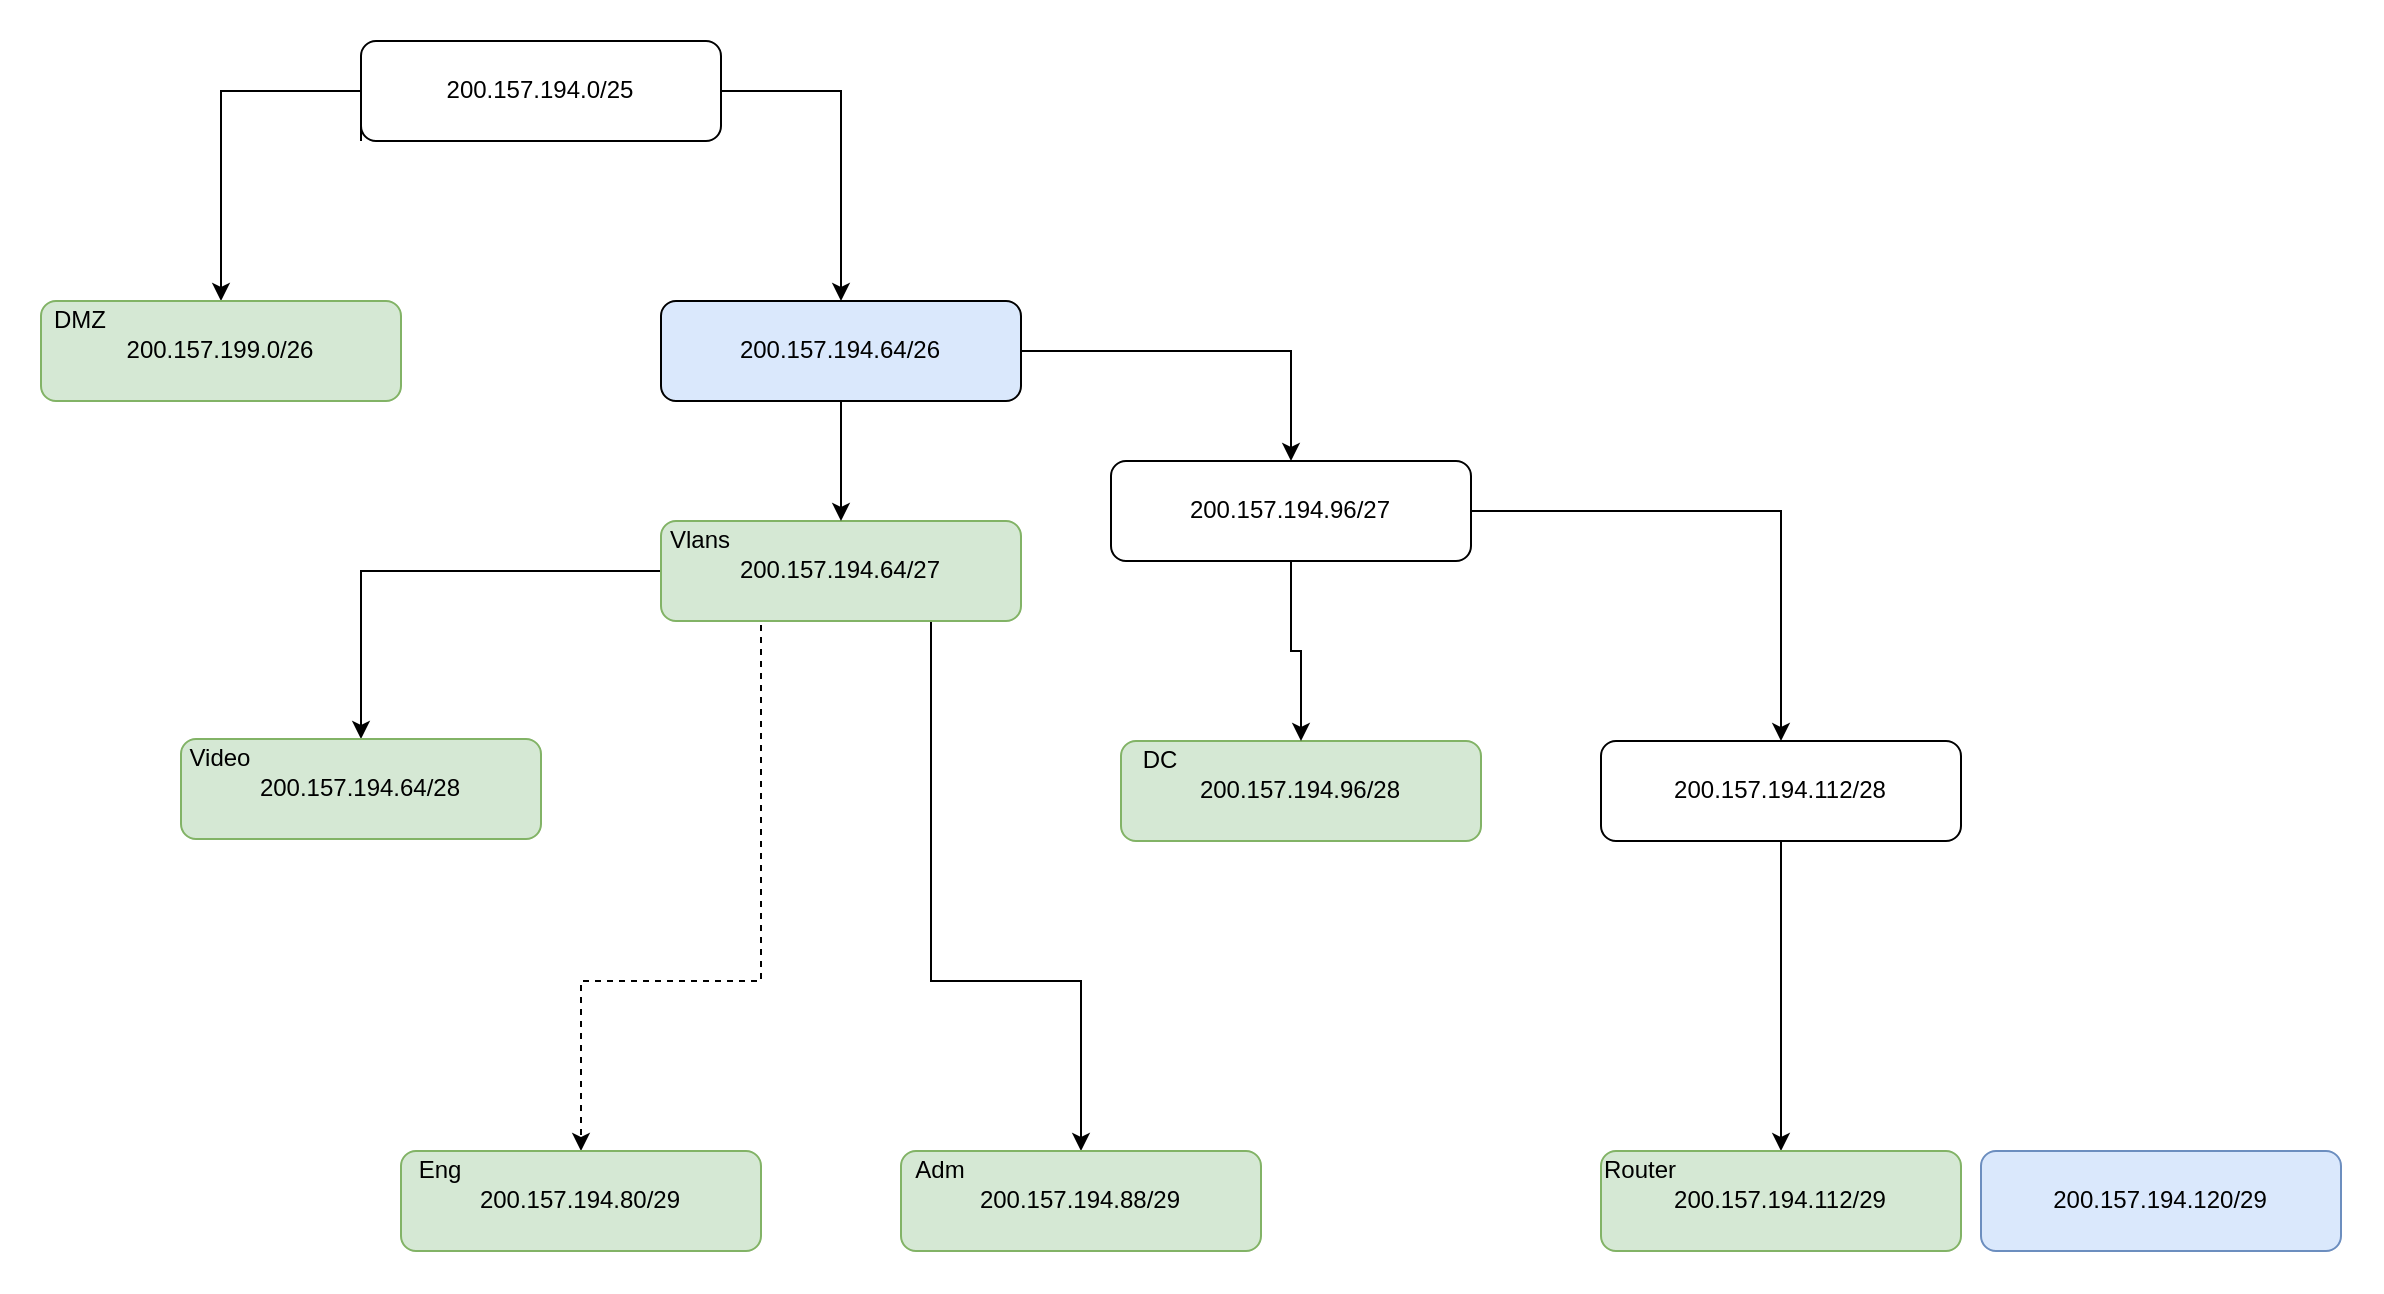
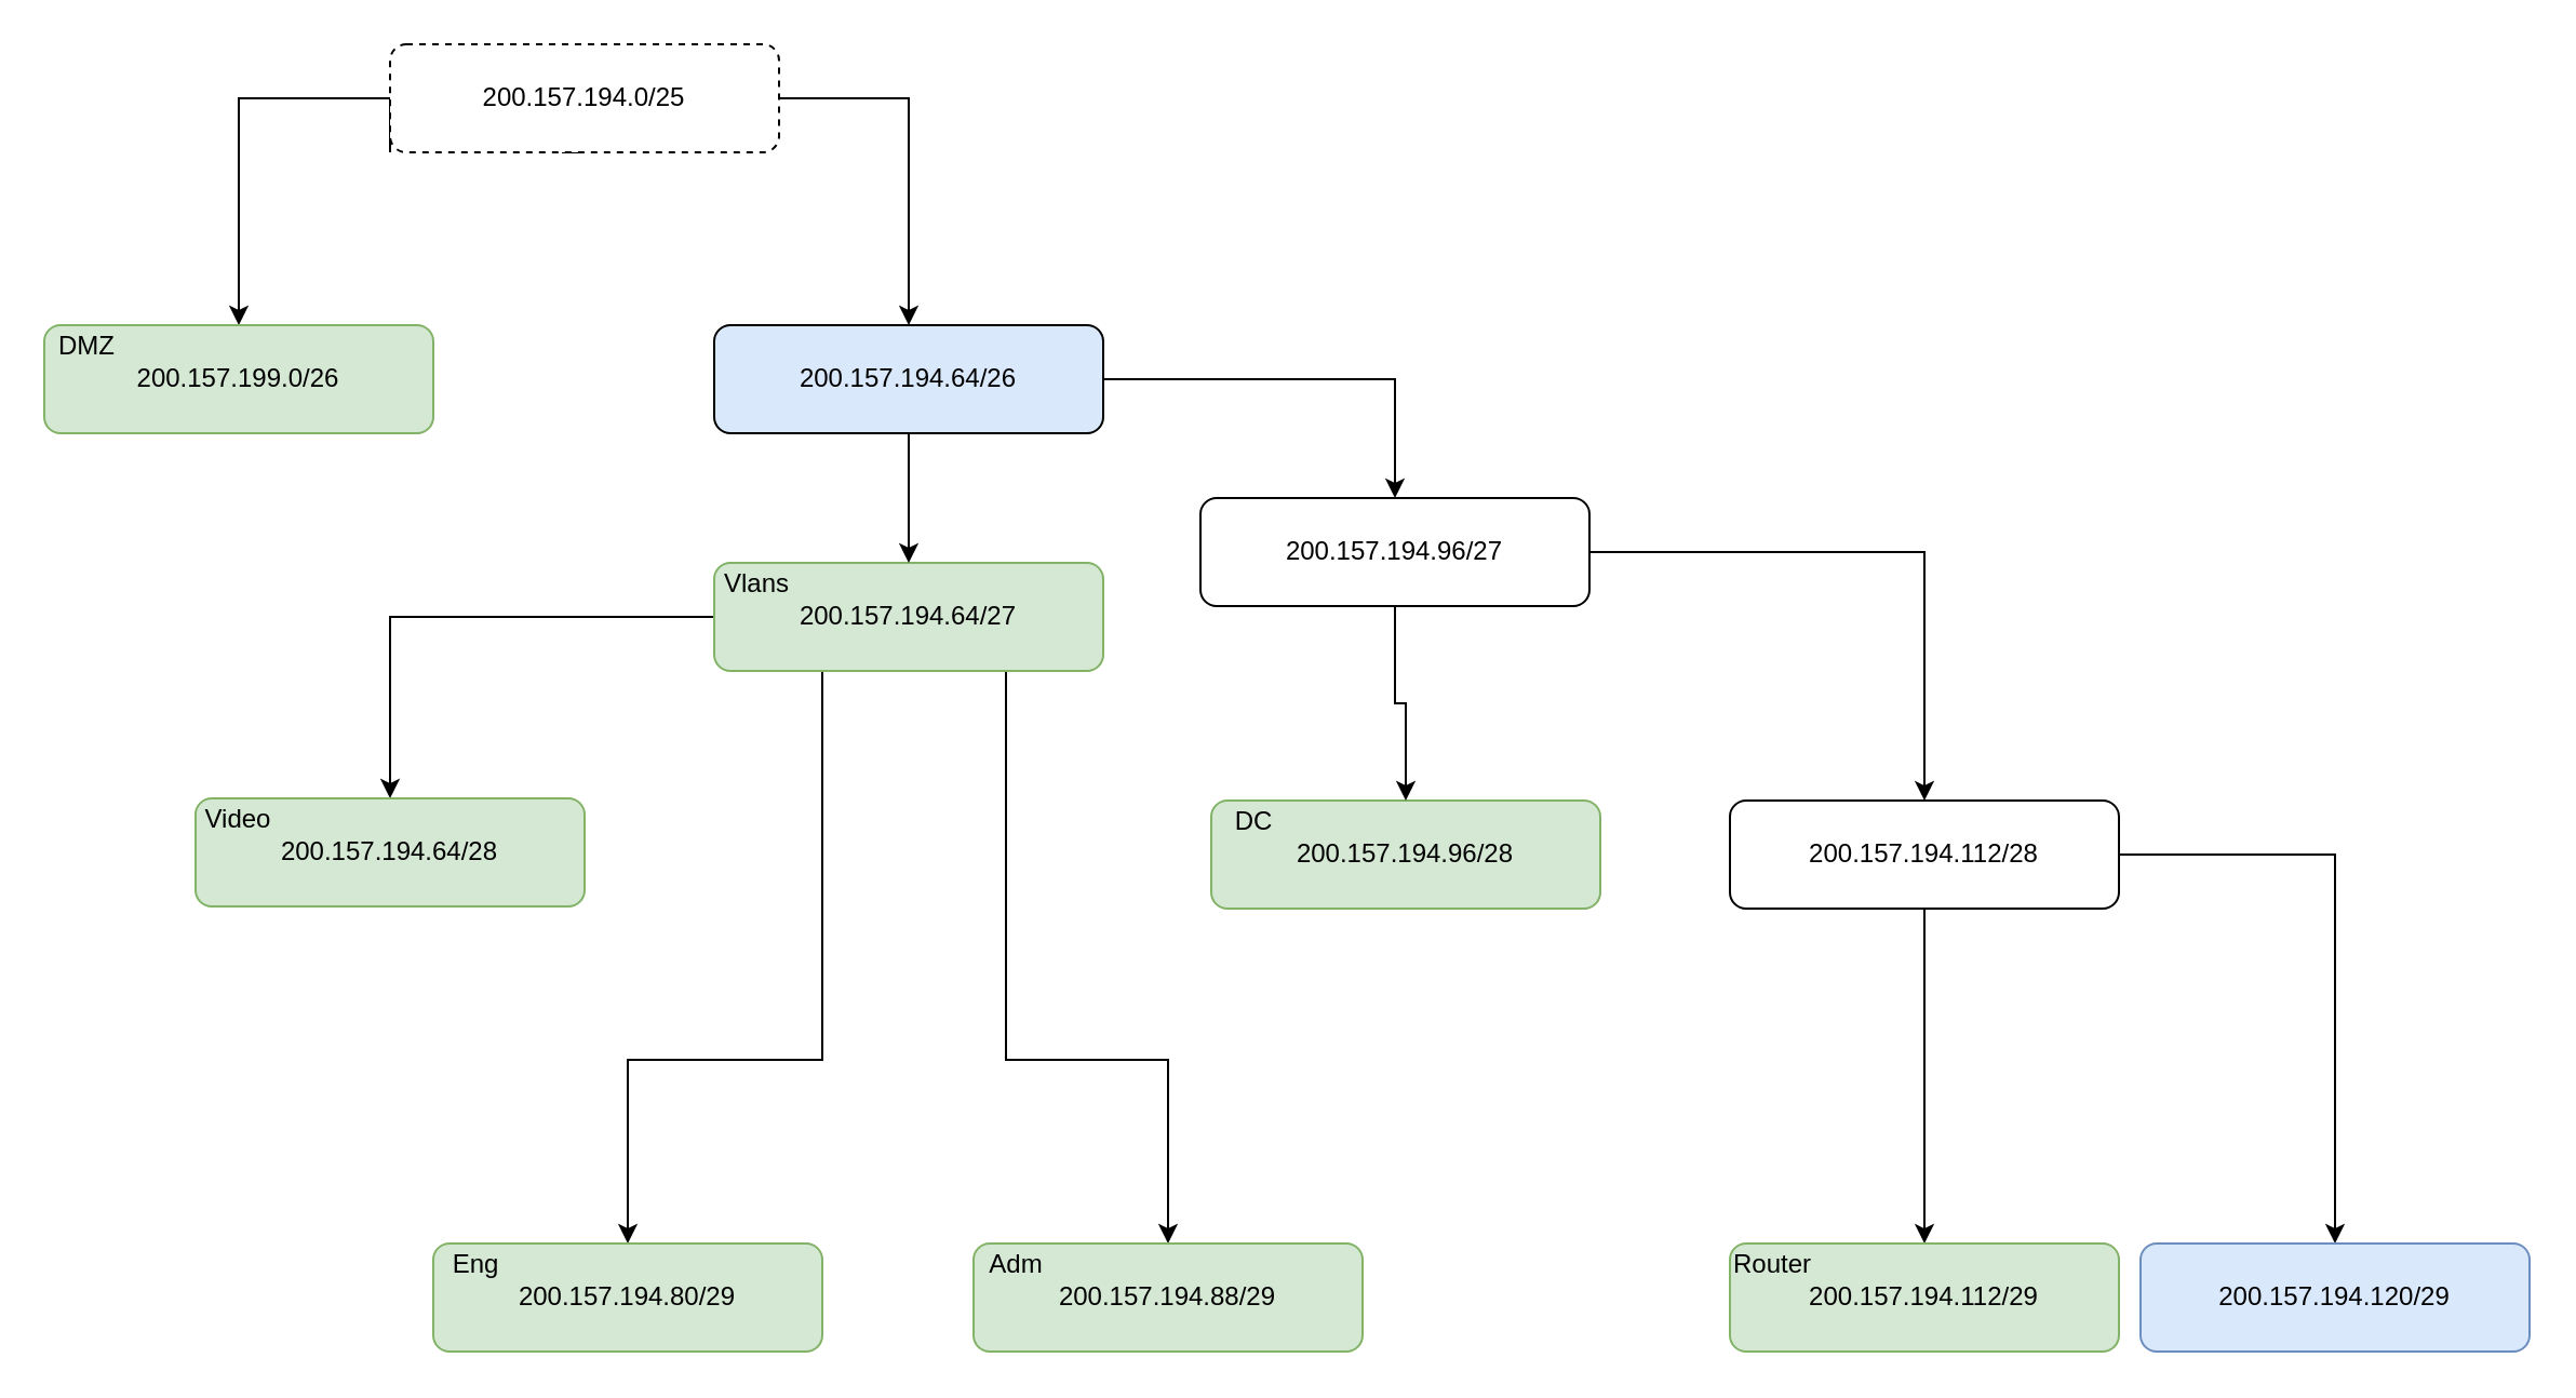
  <mxCell id="0" />
  <mxCell id="1" parent="0" />
  <mxCell id="2" style="edgeStyle=orthogonalEdgeStyle;rounded=0;orthogonalLoop=1;jettySize=auto;html=1;exitX=0;exitY=1;exitDx=0;exitDy=0;entryX=0.5;entryY=0;entryDx=0;entryDy=0;" edge="1" parent="1" source="4" target="16"><mxGeometry relative="1" as="geometry"><Array as="points"><mxPoint x="330" y="45" /><mxPoint x="140" y="45" /></Array></mxGeometry></mxCell>
  <mxCell id="3" style="edgeStyle=orthogonalEdgeStyle;rounded=0;orthogonalLoop=1;jettySize=auto;html=1;exitX=0.5;exitY=1;exitDx=0;exitDy=0;entryX=0.5;entryY=0;entryDx=0;entryDy=0;" edge="1" parent="1" source="4" target="15"><mxGeometry relative="1" as="geometry"><Array as="points"><mxPoint x="260" y="45" /><mxPoint x="420" y="45" /></Array></mxGeometry></mxCell>
- <mxCell id="4" value="200.157.194.0/25" style="rounded=1;whiteSpace=wrap;html=1;" vertex="1" parent="1"><mxGeometry x="180" y="20" width="180" height="50" as="geometry" /></mxCell>
+ <mxCell id="4" value="200.157.194.0/25" style="rounded=1;whiteSpace=wrap;html=1;dashed=1;" vertex="1" parent="1"><mxGeometry x="180" y="20" width="180" height="50" as="geometry" /></mxCell>
  <mxCell id="5" style="edgeStyle=orthogonalEdgeStyle;rounded=0;orthogonalLoop=1;jettySize=auto;html=1;exitX=0.5;exitY=1;exitDx=0;exitDy=0;entryX=0.5;entryY=0;entryDx=0;entryDy=0;" edge="1" parent="1" source="7" target="23"><mxGeometry relative="1" as="geometry" /></mxCell>
+ <mxCell id="6" style="edgeStyle=orthogonalEdgeStyle;rounded=0;orthogonalLoop=1;jettySize=auto;html=1;exitX=1;exitY=0.5;exitDx=0;exitDy=0;entryX=0.5;entryY=0;entryDx=0;entryDy=0;" edge="1" parent="1" source="7" target="22"><mxGeometry relative="1" as="geometry" /></mxCell>
  <mxCell id="7" value="200.157.194.112/28" style="rounded=1;whiteSpace=wrap;html=1;" vertex="1" parent="1"><mxGeometry x="800" y="370" width="180" height="50" as="geometry" /></mxCell>
  <mxCell id="8" value="200.157.194.96/28" style="rounded=1;whiteSpace=wrap;html=1;fillColor=#d5e8d4;strokeColor=#82b366;" vertex="1" parent="1"><mxGeometry x="560" y="370" width="180" height="50" as="geometry" /></mxCell>
  <mxCell id="9" style="edgeStyle=orthogonalEdgeStyle;rounded=0;orthogonalLoop=1;jettySize=auto;html=1;exitX=0;exitY=0.5;exitDx=0;exitDy=0;entryX=0.5;entryY=0;entryDx=0;entryDy=0;" edge="1" parent="1" source="12" target="27"><mxGeometry relative="1" as="geometry" /></mxCell>
- <mxCell id="10" style="edgeStyle=orthogonalEdgeStyle;rounded=0;orthogonalLoop=1;jettySize=auto;html=1;exitX=0.5;exitY=1;exitDx=0;exitDy=0;entryX=0.5;entryY=0;entryDx=0;entryDy=0;dashed=1;" edge="1" parent="1" source="12" target="26"><mxGeometry relative="1" as="geometry"><mxPoint x="270" y="470" as="targetPoint" /><Array as="points"><mxPoint x="380" y="310" /><mxPoint x="380" y="490" /><mxPoint x="290" y="490" /></Array></mxGeometry></mxCell>
+ <mxCell id="10" style="edgeStyle=orthogonalEdgeStyle;rounded=0;orthogonalLoop=1;jettySize=auto;html=1;exitX=0.5;exitY=1;exitDx=0;exitDy=0;entryX=0.5;entryY=0;entryDx=0;entryDy=0;" edge="1" parent="1" source="12" target="26"><mxGeometry relative="1" as="geometry"><mxPoint x="270" y="470" as="targetPoint" /><Array as="points"><mxPoint x="380" y="310" /><mxPoint x="380" y="490" /><mxPoint x="290" y="490" /></Array></mxGeometry></mxCell>
  <mxCell id="11" style="edgeStyle=orthogonalEdgeStyle;rounded=0;orthogonalLoop=1;jettySize=auto;html=1;exitX=0.75;exitY=1;exitDx=0;exitDy=0;entryX=0.5;entryY=0;entryDx=0;entryDy=0;" edge="1" parent="1" source="12" target="29"><mxGeometry relative="1" as="geometry"><Array as="points"><mxPoint x="465" y="490" /><mxPoint x="540" y="490" /></Array></mxGeometry></mxCell>
  <mxCell id="12" value="200.157.194.64/27" style="rounded=1;whiteSpace=wrap;html=1;fillColor=#d5e8d4;strokeColor=#82b366;" vertex="1" parent="1"><mxGeometry x="330" y="260" width="180" height="50" as="geometry" /></mxCell>
  <mxCell id="13" style="edgeStyle=orthogonalEdgeStyle;rounded=0;orthogonalLoop=1;jettySize=auto;html=1;exitX=0.5;exitY=1;exitDx=0;exitDy=0;entryX=0.5;entryY=0;entryDx=0;entryDy=0;" edge="1" parent="1" source="15" target="12"><mxGeometry relative="1" as="geometry" /></mxCell>
  <mxCell id="14" style="edgeStyle=orthogonalEdgeStyle;rounded=0;orthogonalLoop=1;jettySize=auto;html=1;exitX=1;exitY=0.5;exitDx=0;exitDy=0;entryX=0.5;entryY=0;entryDx=0;entryDy=0;" edge="1" parent="1" source="15" target="20"><mxGeometry relative="1" as="geometry" /></mxCell>
  <mxCell id="15" value="200.157.194.64/26" style="rounded=1;whiteSpace=wrap;html=1;fillColor=#dae8fc;" vertex="1" parent="1"><mxGeometry x="330" y="150" width="180" height="50" as="geometry" /></mxCell>
  <mxCell id="16" value="200.157.199.0/26" style="rounded=1;whiteSpace=wrap;html=1;fillColor=#d5e8d4;strokeColor=#82b366;" vertex="1" parent="1"><mxGeometry x="20" y="150" width="180" height="50" as="geometry" /></mxCell>
  <mxCell id="17" value="DMZ" style="text;html=1;strokeColor=none;fillColor=none;align=center;verticalAlign=middle;whiteSpace=wrap;rounded=0;" vertex="1" parent="1"><mxGeometry x="20" y="150" width="40" height="20" as="geometry" /></mxCell>
  <mxCell id="18" style="edgeStyle=orthogonalEdgeStyle;rounded=0;orthogonalLoop=1;jettySize=auto;html=1;exitX=0.5;exitY=1;exitDx=0;exitDy=0;entryX=0.5;entryY=0;entryDx=0;entryDy=0;" edge="1" parent="1" source="20" target="8"><mxGeometry relative="1" as="geometry" /></mxCell>
  <mxCell id="19" style="edgeStyle=orthogonalEdgeStyle;rounded=0;orthogonalLoop=1;jettySize=auto;html=1;exitX=1;exitY=0.5;exitDx=0;exitDy=0;" edge="1" parent="1" source="20" target="7"><mxGeometry relative="1" as="geometry" /></mxCell>
  <mxCell id="20" value="200.157.194.96/27" style="rounded=1;whiteSpace=wrap;html=1;" vertex="1" parent="1"><mxGeometry x="555" y="230" width="180" height="50" as="geometry" /></mxCell>
  <mxCell id="21" value="DC" style="text;html=1;strokeColor=none;fillColor=none;align=center;verticalAlign=middle;whiteSpace=wrap;rounded=0;" vertex="1" parent="1"><mxGeometry x="560" y="370" width="40" height="20" as="geometry" /></mxCell>
  <mxCell id="22" value="200.157.194.120/29" style="rounded=1;whiteSpace=wrap;html=1;fillColor=#dae8fc;strokeColor=#6c8ebf;" vertex="1" parent="1"><mxGeometry x="990" y="575" width="180" height="50" as="geometry" /></mxCell>
  <mxCell id="23" value="200.157.194.112/29" style="rounded=1;whiteSpace=wrap;html=1;fillColor=#d5e8d4;strokeColor=#82b366;" vertex="1" parent="1"><mxGeometry x="800" y="575" width="180" height="50" as="geometry" /></mxCell>
  <mxCell id="24" value="Router" style="text;html=1;strokeColor=none;fillColor=none;align=center;verticalAlign=middle;whiteSpace=wrap;rounded=0;" vertex="1" parent="1"><mxGeometry x="800" y="575" width="40" height="20" as="geometry" /></mxCell>
  <mxCell id="25" value="Vlans" style="text;html=1;strokeColor=none;fillColor=none;align=center;verticalAlign=middle;whiteSpace=wrap;rounded=0;" vertex="1" parent="1"><mxGeometry x="330" y="260" width="40" height="20" as="geometry" /></mxCell>
  <mxCell id="26" value="200.157.194.80/29" style="rounded=1;whiteSpace=wrap;html=1;fillColor=#d5e8d4;strokeColor=#82b366;" vertex="1" parent="1"><mxGeometry x="200" y="575" width="180" height="50" as="geometry" /></mxCell>
  <mxCell id="27" value="200.157.194.64/28" style="rounded=1;whiteSpace=wrap;html=1;fillColor=#d5e8d4;strokeColor=#82b366;" vertex="1" parent="1"><mxGeometry x="90" y="369" width="180" height="50" as="geometry" /></mxCell>
  <mxCell id="28" value="Video" style="text;html=1;strokeColor=none;fillColor=none;align=center;verticalAlign=middle;whiteSpace=wrap;rounded=0;" vertex="1" parent="1"><mxGeometry x="90" y="369" width="40" height="20" as="geometry" /></mxCell>
  <mxCell id="29" value="200.157.194.88/29" style="rounded=1;whiteSpace=wrap;html=1;fillColor=#d5e8d4;strokeColor=#82b366;" vertex="1" parent="1"><mxGeometry x="450" y="575" width="180" height="50" as="geometry" /></mxCell>
  <mxCell id="30" value="Eng" style="text;html=1;strokeColor=none;fillColor=none;align=center;verticalAlign=middle;whiteSpace=wrap;rounded=0;" vertex="1" parent="1"><mxGeometry x="200" y="575" width="40" height="20" as="geometry" /></mxCell>
  <mxCell id="31" value="Adm" style="text;html=1;strokeColor=none;fillColor=none;align=center;verticalAlign=middle;whiteSpace=wrap;rounded=0;" vertex="1" parent="1"><mxGeometry x="450" y="575" width="40" height="20" as="geometry" /></mxCell>
